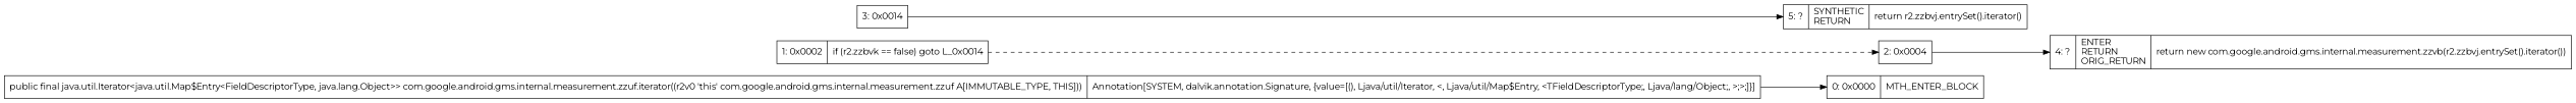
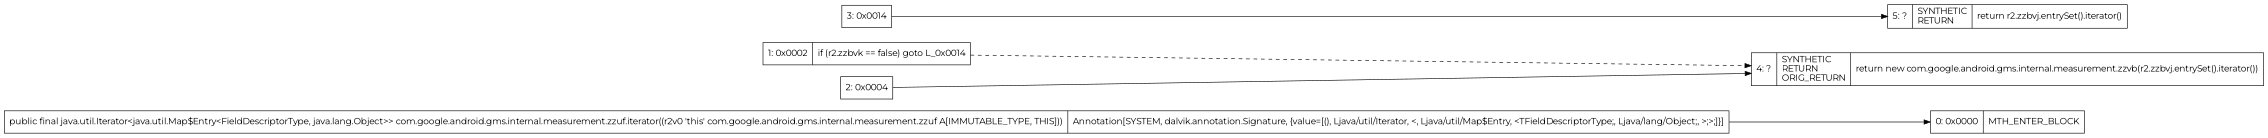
  digraph {
    fontname=Montserrat
    rankdir=LR
    node [fontname=Montserrat shape=record]
    edge [fontname=Montserrat]
    n1 [label="{0\:\ 0x0000|MTH_ENTER_BLOCK\l}"]
    n2 [label="{1\:\ 0x0002|if (r2.zzbvk == false) goto L_0x0014\l}"]
    n3 [label="{2\:\ 0x0004}"]
-   n4 [label="{4\:\ ?|ENTER\lRETURN\lORIG_RETURN\l|return new com.google.android.gms.internal.measurement.zzvb(r2.zzbvj.entrySet().iterator())\l}"]
+   n4 [label="{4\:\ ?|SYNTHETIC\lRETURN\lORIG_RETURN\l|return new com.google.android.gms.internal.measurement.zzvb(r2.zzbvj.entrySet().iterator())\l}"]
    n5 [label="{3\:\ 0x0014}"]
    n6 [label="{5\:\ ?|SYNTHETIC\lRETURN\l|return r2.zzbvj.entrySet().iterator()\l}"]
    n7 [label="{public final java.util.Iterator\<java.util.Map$Entry\<FieldDescriptorType, java.lang.Object\>\> com.google.android.gms.internal.measurement.zzuf.iterator((r2v0 'this' com.google.android.gms.internal.measurement.zzuf A[IMMUTABLE_TYPE, THIS]))  | Annotation[SYSTEM, dalvik.annotation.Signature, \{value=[(), Ljava\/util\/Iterator, \<, Ljava\/util\/Map$Entry, \<TFieldDescriptorType;, Ljava\/lang\/Object;, \>;\>;]\}]\l}"]
-   n2 -> n3 [style=dashed]
+   n2 -> n4 [style=dashed]
    n3 -> n4
    n5 -> n6
    n7 -> n1
  }
